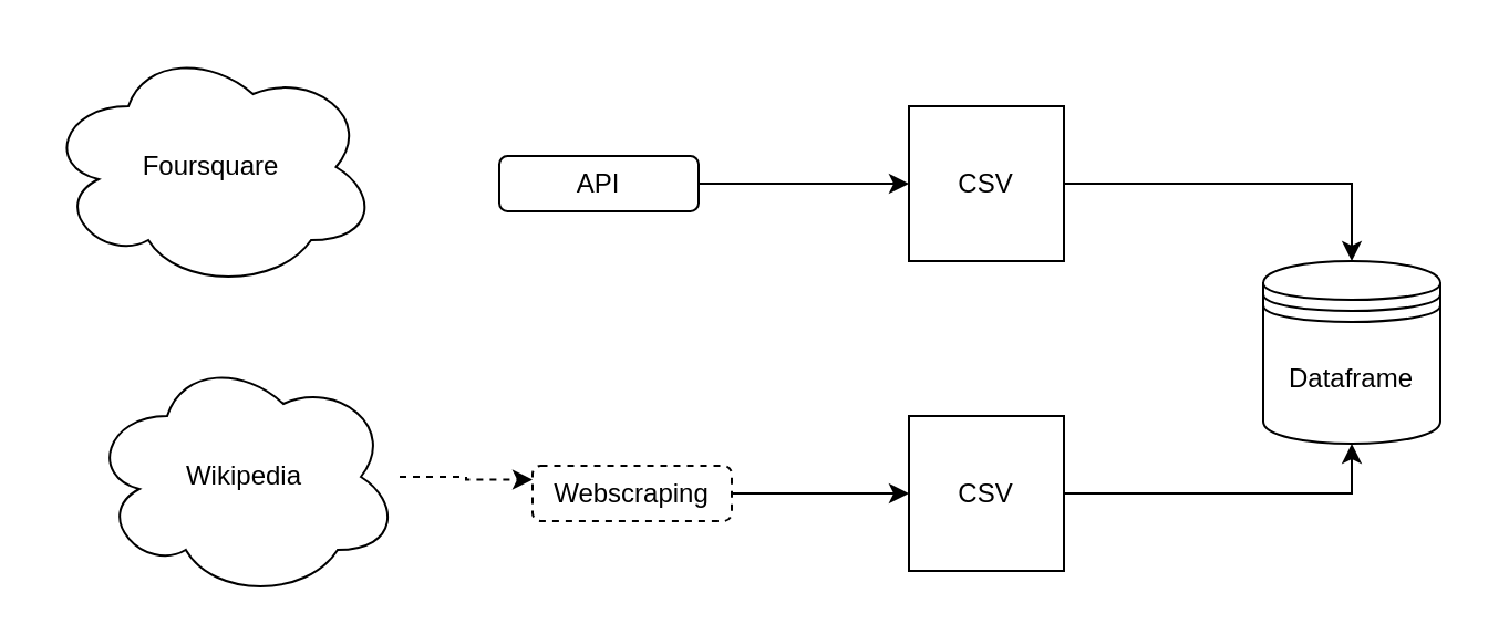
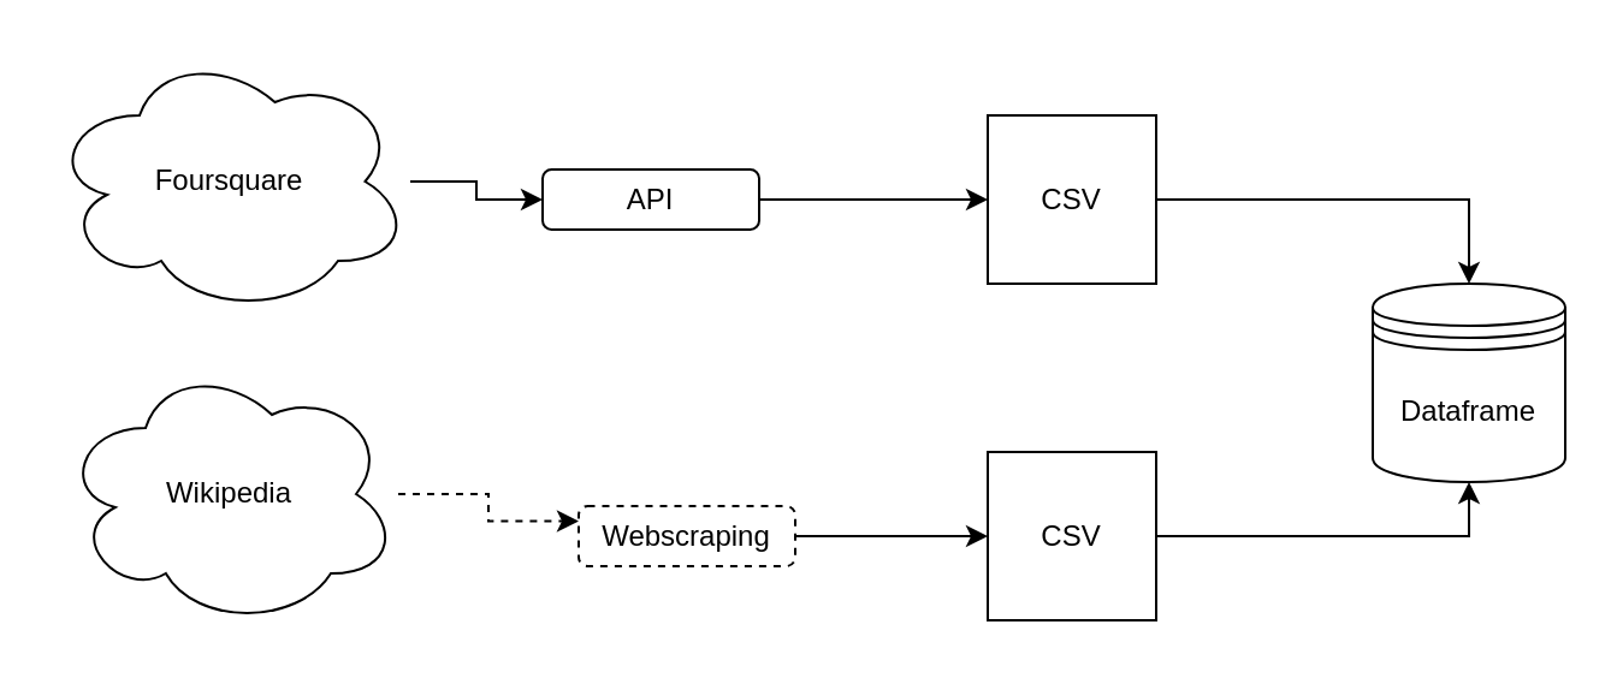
  <mxCell id="0" />
  <mxCell id="1" parent="0" />
+ <mxCell id="2" style="edgeStyle=orthogonalEdgeStyle;rounded=0;orthogonalLoop=1;jettySize=auto;html=1;entryX=0;entryY=0.5;entryDx=0;entryDy=0;" edge="1" parent="1" source="3" target="7"><mxGeometry relative="1" as="geometry" /></mxCell>
  <mxCell id="3" value="Foursquare" style="ellipse;shape=cloud;whiteSpace=wrap;html=1;" vertex="1" parent="1"><mxGeometry x="20" y="20" width="150" height="110" as="geometry" /></mxCell>
  <mxCell id="4" style="edgeStyle=orthogonalEdgeStyle;rounded=0;orthogonalLoop=1;jettySize=auto;html=1;entryX=0;entryY=0.25;entryDx=0;entryDy=0;dashed=1;" edge="1" parent="1" source="5" target="9"><mxGeometry relative="1" as="geometry" /></mxCell>
- <mxCell id="5" value="Wikipedia" style="ellipse;shape=cloud;whiteSpace=wrap;html=1;" vertex="1" parent="1"><mxGeometry x="40" y="160" width="140" height="110" as="geometry" /></mxCell>
+ <mxCell id="5" value="Wikipedia" style="ellipse;shape=cloud;whiteSpace=wrap;html=1;" vertex="1" parent="1"><mxGeometry x="25" y="150" width="140" height="110" as="geometry" /></mxCell>
  <mxCell id="6" style="edgeStyle=orthogonalEdgeStyle;rounded=0;orthogonalLoop=1;jettySize=auto;html=1;" edge="1" parent="1" source="7" target="11"><mxGeometry relative="1" as="geometry" /></mxCell>
  <mxCell id="7" value="API" style="rounded=1;whiteSpace=wrap;html=1;" vertex="1" parent="1"><mxGeometry x="225" y="70" width="90" height="25" as="geometry" /></mxCell>
  <mxCell id="8" style="edgeStyle=orthogonalEdgeStyle;rounded=0;orthogonalLoop=1;jettySize=auto;html=1;entryX=0;entryY=0.5;entryDx=0;entryDy=0;" edge="1" parent="1" source="9" target="13"><mxGeometry relative="1" as="geometry" /></mxCell>
  <mxCell id="9" value="Webscraping" style="rounded=1;whiteSpace=wrap;html=1;dashed=1;" vertex="1" parent="1"><mxGeometry x="240" y="210" width="90" height="25" as="geometry" /></mxCell>
  <mxCell id="10" style="edgeStyle=orthogonalEdgeStyle;rounded=0;orthogonalLoop=1;jettySize=auto;html=1;exitX=1;exitY=0.5;exitDx=0;exitDy=0;entryX=0.5;entryY=0;entryDx=0;entryDy=0;" edge="1" parent="1" source="11" target="14"><mxGeometry relative="1" as="geometry" /></mxCell>
  <mxCell id="11" value="CSV" style="whiteSpace=wrap;html=1;aspect=fixed;" vertex="1" parent="1"><mxGeometry x="410" y="47.5" width="70" height="70" as="geometry" /></mxCell>
  <mxCell id="12" style="edgeStyle=orthogonalEdgeStyle;rounded=0;orthogonalLoop=1;jettySize=auto;html=1;exitX=1;exitY=0.5;exitDx=0;exitDy=0;entryX=0.5;entryY=1;entryDx=0;entryDy=0;" edge="1" parent="1" source="13" target="14"><mxGeometry relative="1" as="geometry" /></mxCell>
  <mxCell id="13" value="CSV" style="whiteSpace=wrap;html=1;aspect=fixed;" vertex="1" parent="1"><mxGeometry x="410" y="187.5" width="70" height="70" as="geometry" /></mxCell>
  <mxCell id="14" value="Dataframe" style="shape=datastore;whiteSpace=wrap;html=1;" vertex="1" parent="1"><mxGeometry x="570" y="117.5" width="80" height="82.5" as="geometry" /></mxCell>
